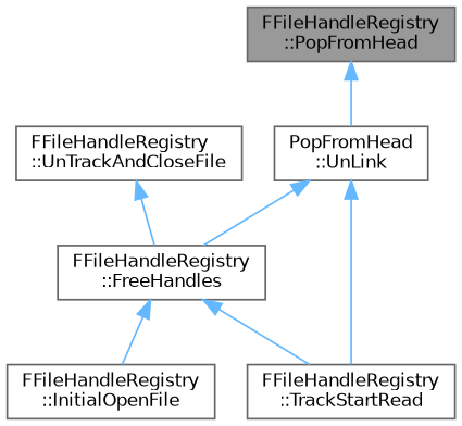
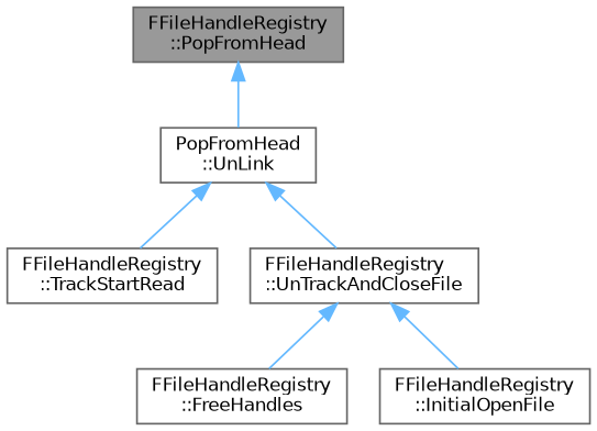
  digraph {
    rankdir=TB
    node [color=grey40 fillcolor=white fontname=Helvetica fontsize=10 shape=box style=filled]
    edge [color=steelblue1 dir=back fontname=Helvetica fontsize=10 labelfontname=Helvetica labelfontsize=10 style=solid]
    n1 [color=gray40 fillcolor=grey60 fontcolor=black height=0.2 label="FFileHandleRegistry\l::PopFromHead" width=0.4]
    n2 [height=0.2 label="PopFromHead\l::UnLink" width=0.4]
    n3 [height=0.2 label="FFileHandleRegistry\l::FreeHandles" width=0.4]
    n4 [height=0.2 label="FFileHandleRegistry\l::InitialOpenFile" width=0.4]
    n5 [height=0.2 label="FFileHandleRegistry\l::TrackStartRead" width=0.4]
    n6 [height=0.2 label="FFileHandleRegistry\l::UnTrackAndCloseFile" width=0.4]
    n1 -> n2
    n2 -> n5
-   n2 -> n3
-   n3 -> n4
-   n3 -> n5
+   n2 -> n6
+   n6 -> n4
    n6 -> n3
  }
